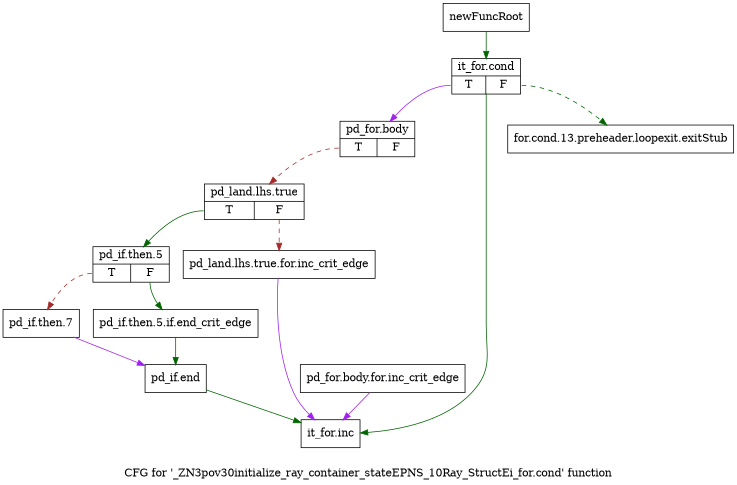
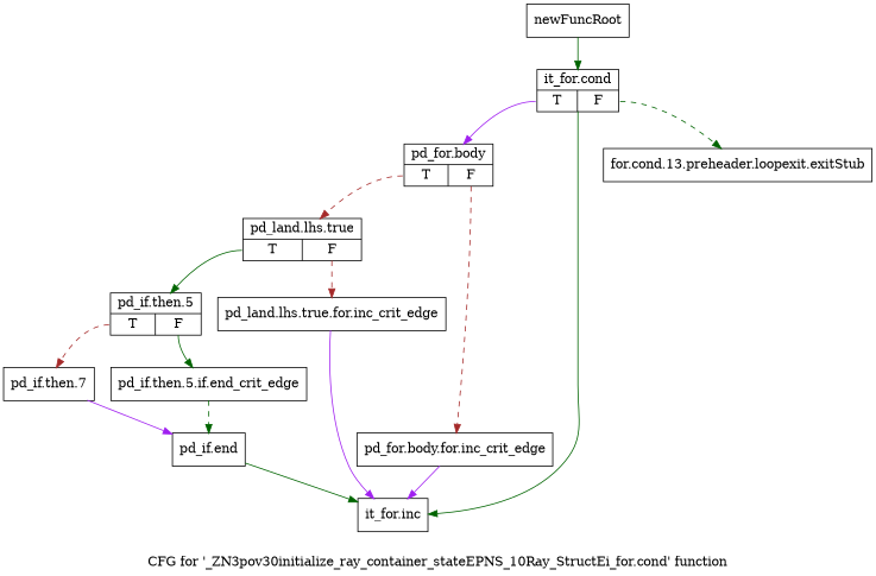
  digraph {
    label="CFG for '_ZN3pov30initialize_ray_container_stateEPNS_10Ray_StructEi_for.cond' function"
    node [shape=record]
    edge [color=darkgreen style=solid]
    n1 [label="{newFuncRoot}"]
    n2 [label="{it_for.cond|{<s0>T|<s1>F}}"]
    n3 [label="{for.cond.13.preheader.loopexit.exitStub}"]
    n4 [label="{pd_for.body|{<s0>T|<s1>F}}"]
    n5 [label="{it_for.inc}"]
    n6 [label="{pd_land.lhs.true|{<s0>T|<s1>F}}"]
    n7 [label="{pd_for.body.for.inc_crit_edge}"]
    n8 [label="{pd_if.then.5|{<s0>T|<s1>F}}"]
    n9 [label="{pd_land.lhs.true.for.inc_crit_edge}"]
    n10 [label="{pd_if.then.7}"]
    n11 [label="{pd_if.then.5.if.end_crit_edge}"]
    n12 [label="{pd_if.end}"]
    n1 -> n2
    n2 -> n3 [style=dashed tailport=s1]
    n2 -> n4 [color=purple tailport=s0]
    n2 -> n5
    n4 -> n6 [color=brown style=dashed tailport=s0]
+   n4 -> n7 [color=brown style=dashed tailport=s1]
    n6 -> n8 [tailport=s0]
    n6 -> n9 [color=brown style=dashed tailport=s1]
    n7 -> n5 [color=purple]
    n8 -> n10 [color=brown style=dashed tailport=s0]
    n8 -> n11 [tailport=s1]
    n9 -> n5 [color=purple]
    n10 -> n12 [color=purple]
-   n11 -> n12
+   n11 -> n12 [style=dashed]
    n12 -> n5
  }
